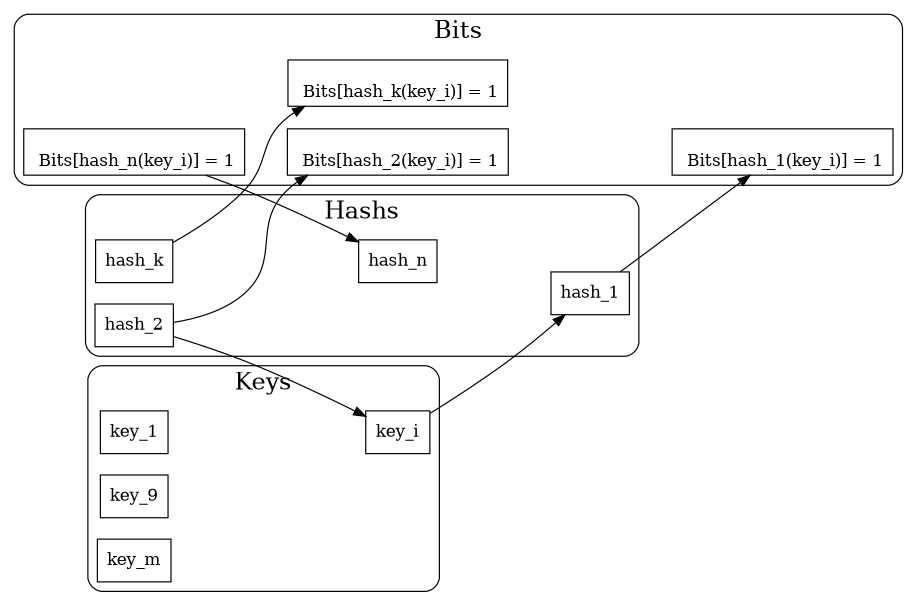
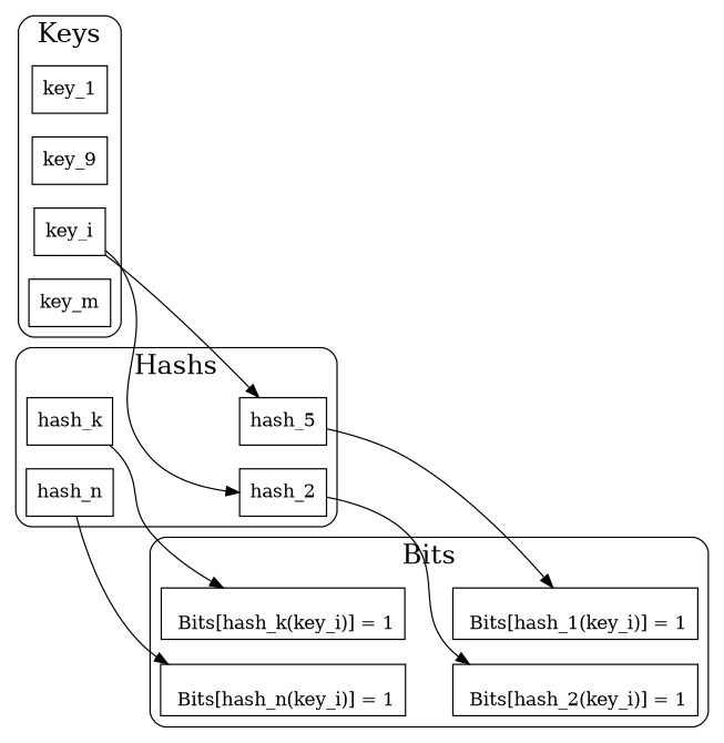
  digraph {
    fontname="DejaVu Serif"
    newrank=true
    rankdir=LR
    node [fontname="DejaVu Serif" shape=box]
    edge [fontname="DejaVu Serif"]
    key_1
    n2 [label=key_9]
    key_i
    key_m
-   hash_1
+   hash_1 [label=hash_5]
    hash_2
    hash_k
    hash_n
    n9 [label="{{\n        Bits[hash_k(key_i)] = 1\n      }}" shape=record]
    n10 [label="{{\n        Bits[hash_1(key_i)] = 1\n      }}" shape=record]
    n11 [label="{{\n        Bits[hash_2(key_i)] = 1\n      }}" shape=record]
    n12 [label="{{\n        Bits[hash_n(key_i)] = 1\n      }}" shape=record]
    subgraph cluster_1 {
      fontsize=20
      label=Keys
      style=rounded
      key_1
      n2
      key_i
      key_m
    }
    subgraph cluster_2 {
      fontsize=20
      label=Hashs
      style=rounded
      hash_1
      hash_2
      hash_k
      hash_n
    }
    subgraph cluster_3 {
      fontsize=20
      label=Bits
      style=rounded
      n9
      n10
      n11
      n12
    }
    key_i -> hash_1
-   hash_2 -> key_i
+   key_i -> hash_2
    hash_1 -> n10
    hash_2 -> n11
    hash_k -> n9
-   n12 -> hash_n
+   hash_n -> n12
  }
